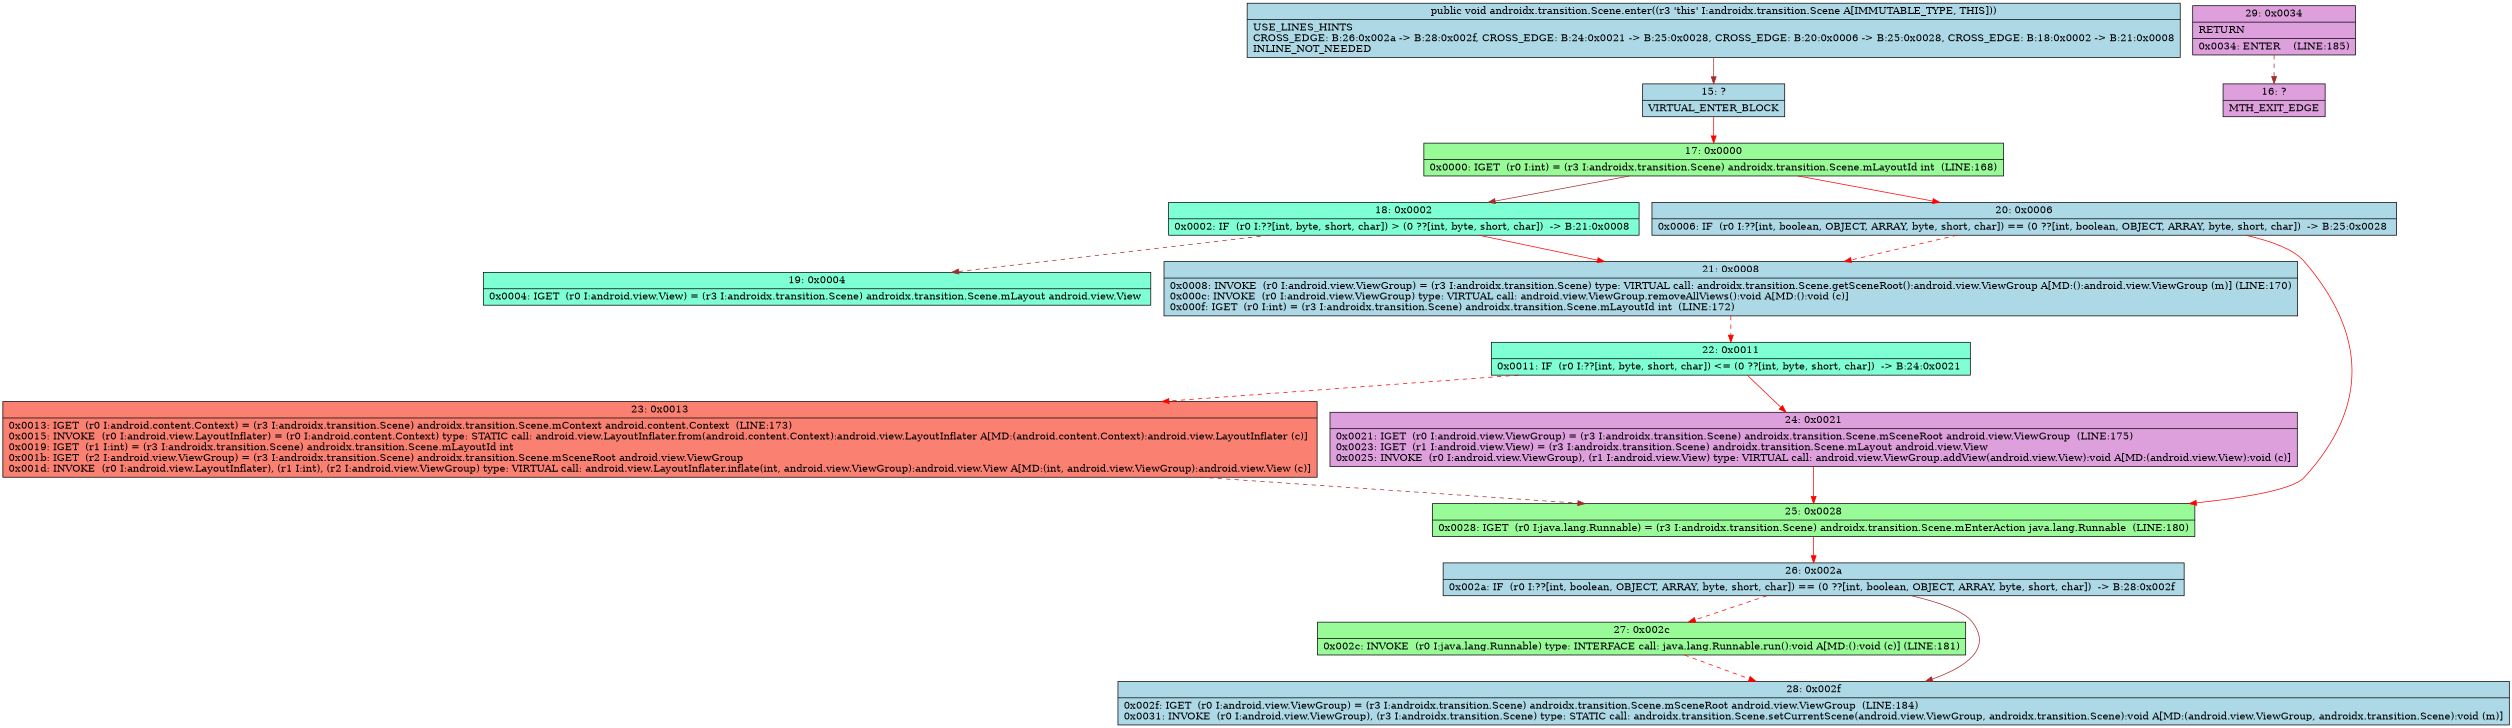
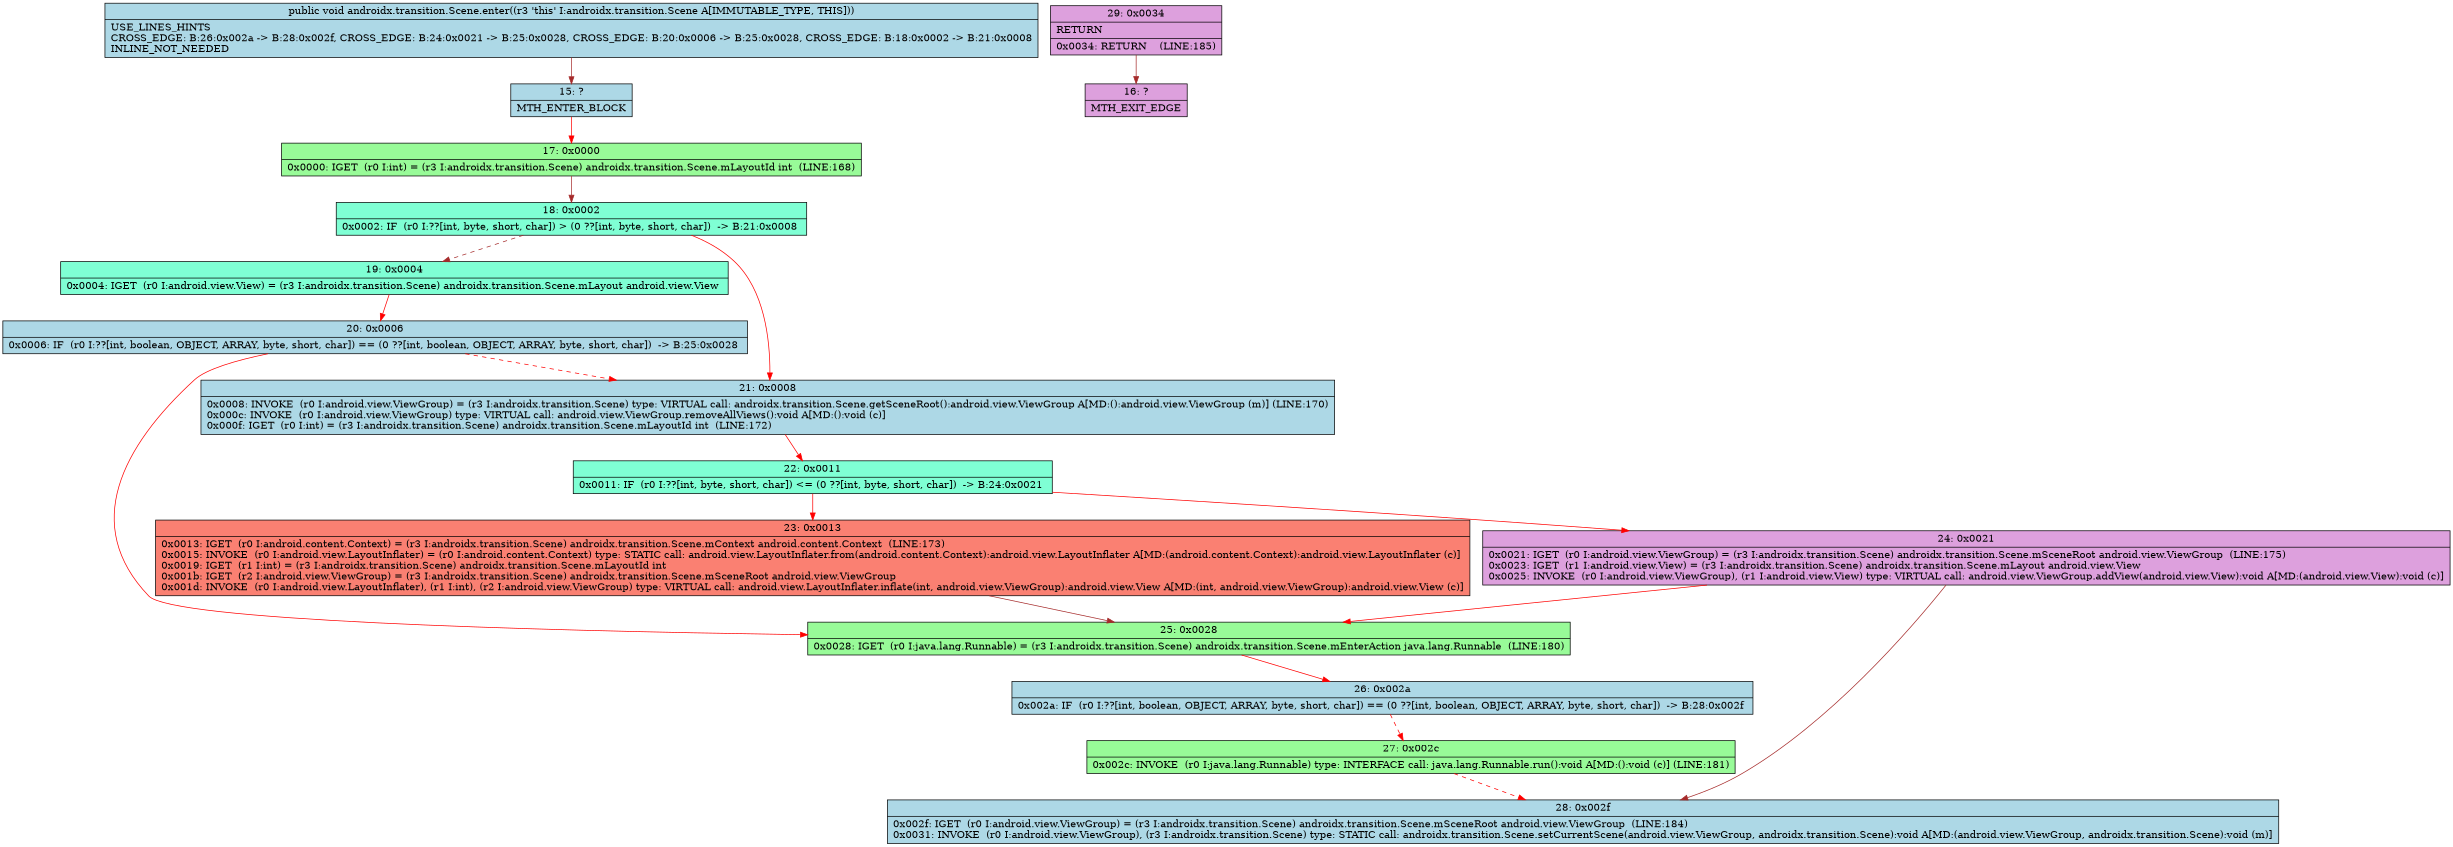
  digraph {
    node [fillcolor=lightblue shape=record style=filled]
    edge [color=red]
-   n1 [label="{15\:\ ?|VIRTUAL_ENTER_BLOCK\l}"]
+   n1 [label="{15\:\ ?|MTH_ENTER_BLOCK\l}"]
    n2 [fillcolor=palegreen label="{17\:\ 0x0000|0x0000: IGET  (r0 I:int) = (r3 I:androidx.transition.Scene) androidx.transition.Scene.mLayoutId int  (LINE:168)\l}"]
    n3 [fillcolor=aquamarine label="{18\:\ 0x0002|0x0002: IF  (r0 I:??[int, byte, short, char]) \> (0 ??[int, byte, short, char])  \-\> B:21:0x0008 \l}"]
    n4 [fillcolor=aquamarine label="{19\:\ 0x0004|0x0004: IGET  (r0 I:android.view.View) = (r3 I:androidx.transition.Scene) androidx.transition.Scene.mLayout android.view.View \l}"]
    n5 [label="{21\:\ 0x0008|0x0008: INVOKE  (r0 I:android.view.ViewGroup) = (r3 I:androidx.transition.Scene) type: VIRTUAL call: androidx.transition.Scene.getSceneRoot():android.view.ViewGroup A[MD:():android.view.ViewGroup (m)] (LINE:170)\l0x000c: INVOKE  (r0 I:android.view.ViewGroup) type: VIRTUAL call: android.view.ViewGroup.removeAllViews():void A[MD:():void (c)]\l0x000f: IGET  (r0 I:int) = (r3 I:androidx.transition.Scene) androidx.transition.Scene.mLayoutId int  (LINE:172)\l}"]
    n6 [label="{20\:\ 0x0006|0x0006: IF  (r0 I:??[int, boolean, OBJECT, ARRAY, byte, short, char]) == (0 ??[int, boolean, OBJECT, ARRAY, byte, short, char])  \-\> B:25:0x0028 \l}"]
    n7 [fillcolor=aquamarine label="{22\:\ 0x0011|0x0011: IF  (r0 I:??[int, byte, short, char]) \<= (0 ??[int, byte, short, char])  \-\> B:24:0x0021 \l}"]
    n8 [fillcolor=palegreen label="{25\:\ 0x0028|0x0028: IGET  (r0 I:java.lang.Runnable) = (r3 I:androidx.transition.Scene) androidx.transition.Scene.mEnterAction java.lang.Runnable  (LINE:180)\l}"]
    n9 [label="{26\:\ 0x002a|0x002a: IF  (r0 I:??[int, boolean, OBJECT, ARRAY, byte, short, char]) == (0 ??[int, boolean, OBJECT, ARRAY, byte, short, char])  \-\> B:28:0x002f \l}"]
    n10 [fillcolor=palegreen label="{27\:\ 0x002c|0x002c: INVOKE  (r0 I:java.lang.Runnable) type: INTERFACE call: java.lang.Runnable.run():void A[MD:():void (c)] (LINE:181)\l}"]
    n11 [label="{28\:\ 0x002f|0x002f: IGET  (r0 I:android.view.ViewGroup) = (r3 I:androidx.transition.Scene) androidx.transition.Scene.mSceneRoot android.view.ViewGroup  (LINE:184)\l0x0031: INVOKE  (r0 I:android.view.ViewGroup), (r3 I:androidx.transition.Scene) type: STATIC call: androidx.transition.Scene.setCurrentScene(android.view.ViewGroup, androidx.transition.Scene):void A[MD:(android.view.ViewGroup, androidx.transition.Scene):void (m)]\l}"]
-   n12 [fillcolor=plum label="{29\:\ 0x0034|RETURN\l|0x0034: ENTER    (LINE:185)\l}"]
+   n12 [fillcolor=plum label="{29\:\ 0x0034|RETURN\l|0x0034: RETURN    (LINE:185)\l}"]
    n13 [fillcolor=plum label="{16\:\ ?|MTH_EXIT_EDGE\l}"]
    n14 [fillcolor=salmon label="{23\:\ 0x0013|0x0013: IGET  (r0 I:android.content.Context) = (r3 I:androidx.transition.Scene) androidx.transition.Scene.mContext android.content.Context  (LINE:173)\l0x0015: INVOKE  (r0 I:android.view.LayoutInflater) = (r0 I:android.content.Context) type: STATIC call: android.view.LayoutInflater.from(android.content.Context):android.view.LayoutInflater A[MD:(android.content.Context):android.view.LayoutInflater (c)]\l0x0019: IGET  (r1 I:int) = (r3 I:androidx.transition.Scene) androidx.transition.Scene.mLayoutId int \l0x001b: IGET  (r2 I:android.view.ViewGroup) = (r3 I:androidx.transition.Scene) androidx.transition.Scene.mSceneRoot android.view.ViewGroup \l0x001d: INVOKE  (r0 I:android.view.LayoutInflater), (r1 I:int), (r2 I:android.view.ViewGroup) type: VIRTUAL call: android.view.LayoutInflater.inflate(int, android.view.ViewGroup):android.view.View A[MD:(int, android.view.ViewGroup):android.view.View (c)]\l}"]
    n15 [fillcolor=plum label="{24\:\ 0x0021|0x0021: IGET  (r0 I:android.view.ViewGroup) = (r3 I:androidx.transition.Scene) androidx.transition.Scene.mSceneRoot android.view.ViewGroup  (LINE:175)\l0x0023: IGET  (r1 I:android.view.View) = (r3 I:androidx.transition.Scene) androidx.transition.Scene.mLayout android.view.View \l0x0025: INVOKE  (r0 I:android.view.ViewGroup), (r1 I:android.view.View) type: VIRTUAL call: android.view.ViewGroup.addView(android.view.View):void A[MD:(android.view.View):void (c)]\l}"]
    n16 [label="{public void androidx.transition.Scene.enter((r3 'this' I:androidx.transition.Scene A[IMMUTABLE_TYPE, THIS]))  | USE_LINES_HINTS\lCROSS_EDGE: B:26:0x002a \-\> B:28:0x002f, CROSS_EDGE: B:24:0x0021 \-\> B:25:0x0028, CROSS_EDGE: B:20:0x0006 \-\> B:25:0x0028, CROSS_EDGE: B:18:0x0002 \-\> B:21:0x0008\lINLINE_NOT_NEEDED\l}"]
    n1 -> n2
    n2 -> n3 [color=brown]
    n3 -> n4 [color=brown style=dashed]
    n3 -> n5
-   n2 -> n6
-   n5 -> n7 [style=dashed]
+   n4 -> n6
+   n5 -> n7
    n6 -> n5 [style=dashed]
    n6 -> n8
-   n7 -> n14 [style=dashed]
+   n7 -> n14 [style=solid]
    n7 -> n15
    n8 -> n9
    n9 -> n10 [style=dashed]
-   n9 -> n11 [color=brown]
+   n15 -> n11 [color=brown]
    n10 -> n11 [style=dashed]
-   n12 -> n13 [color=brown style=dashed]
-   n14 -> n8 [color=brown style=dashed]
+   n12 -> n13 [color=brown]
+   n14 -> n8 [color=brown]
    n15 -> n8
    n16 -> n1 [color=brown]
  }
